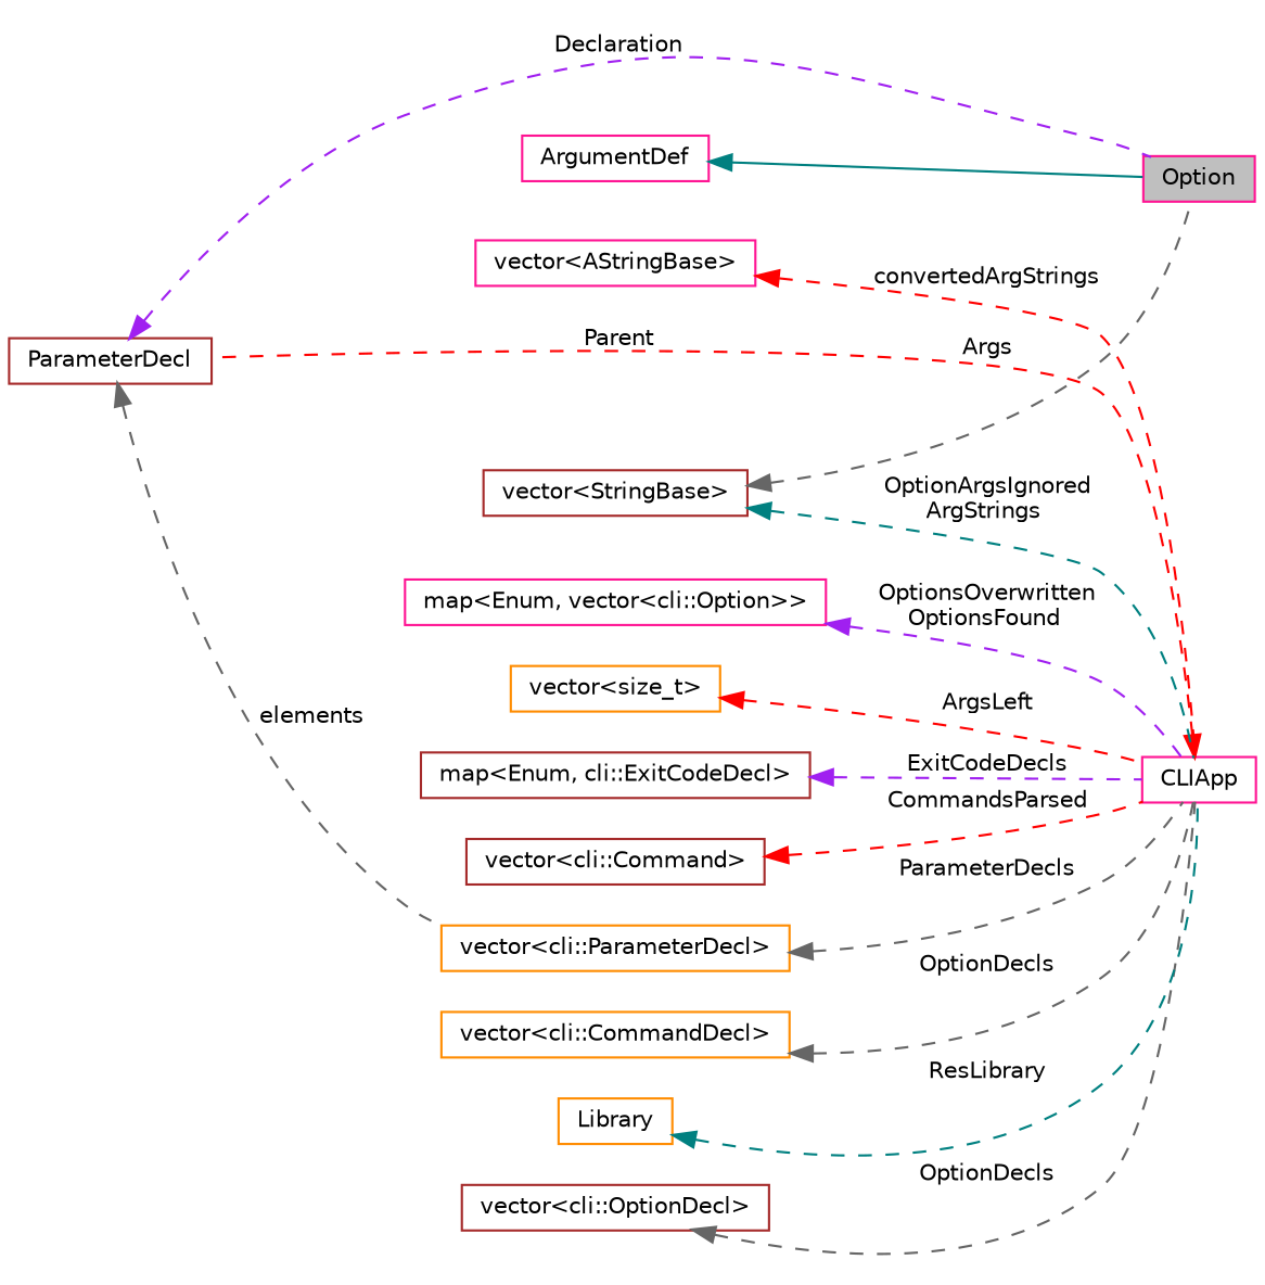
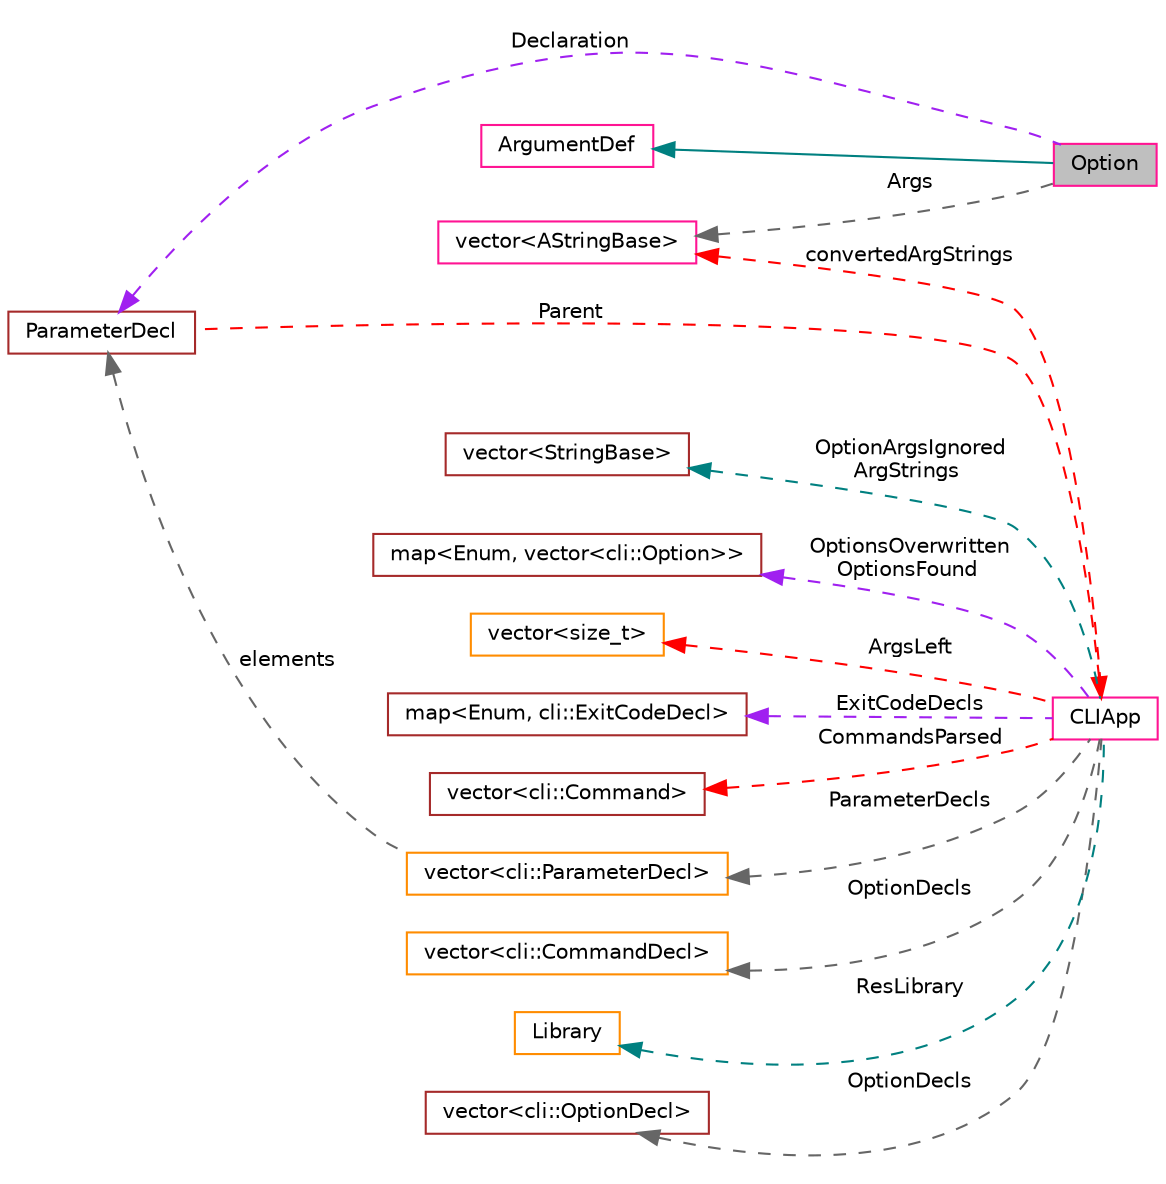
  digraph {
    rankdir=LR
    node [color=brown fillcolor=white fontname=Helvetica fontsize=10 shape=record style=filled]
    edge [color=gray40 dir=back fontname=Helvetica fontsize=10 labelfontname=Helvetica labelfontsize=10 style=dashed]
    n1 [color=deeppink fillcolor=grey75 fontcolor=black height=0.2 label=Option width=0.4]
    n2 [height=0.2 label="vector\<cli::OptionDecl\>" width=0.4]
    n3 [color=deeppink height=0.2 label=CLIApp width=0.4]
    n4 [height=0.2 label=ParameterDecl width=0.4]
-   n5 [color=deeppink height=0.2 label="map\<Enum, vector\<cli::Option\>\>" width=0.4]
+   n5 [height=0.2 label="map\<Enum, vector\<cli::Option\>\>" width=0.4]
    n6 [color=deeppink height=0.2 label="vector\<AStringBase\>" width=0.4]
    n7 [height=0.2 label="vector\<StringBase\>" width=0.4]
    n8 [color=darkorange height=0.2 label="vector\<size_t\>" width=0.4]
    n9 [height=0.2 label="vector\<cli::Command\>" width=0.4]
    n10 [height=0.2 label="map\<Enum, cli::ExitCodeDecl\>" width=0.4]
    n11 [color=darkorange height=0.2 label="vector\<cli::ParameterDecl\>" width=0.4]
    n12 [color=darkorange height=0.2 label="vector\<cli::CommandDecl\>" width=0.4]
    n13 [color=deeppink height=0.2 label=ArgumentDef width=0.4]
    n14 [color=darkorange height=0.2 label=Library width=0.4]
    n2 -> n3 [label=" OptionDecls"]
    n3 -> n4 [color=red label=" Parent"]
    n4 -> n1 [color=purple label=" Declaration"]
    n4 -> n11 [label=" elements"]
    n5 -> n3 [color=purple label=" OptionsOverwritten\nOptionsFound"]
    n6 -> n3 [color=red label=" convertedArgStrings"]
-   n7 -> n1 [label=" Args"]
+   n6 -> n1 [label=" Args"]
    n7 -> n3 [color=teal label=" OptionArgsIgnored\nArgStrings"]
    n8 -> n3 [color=red label=" ArgsLeft"]
    n9 -> n3 [color=red label=" CommandsParsed"]
    n10 -> n3 [color=purple label=" ExitCodeDecls"]
    n11 -> n3 [label=" ParameterDecls"]
    n12 -> n3 [label=" OptionDecls"]
    n13 -> n1 [color=teal style=solid]
    n14 -> n3 [color=teal label=" ResLibrary"]
  }
